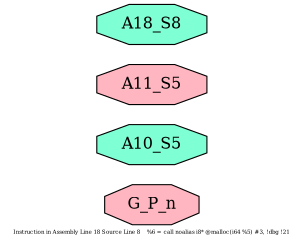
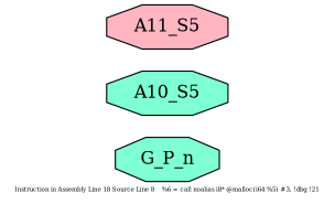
  digraph {
    fontsize=5
    label="Instruction in Assembly Line 18 Source Line 8	%6 = call noalias i8* @malloc(i64 %5) #3, !dbg !21"
    rankdir=LR
    fontname="DejaVu Serif"
    node [style=filled fillcolor=lightpink shape=octagon fontname="DejaVu Serif"]
-   G_P_n
+   G_P_n [fillcolor=aquamarine]
    A10_S5 [fillcolor=aquamarine]
    A11_S5
-   A18_S8 [fillcolor=aquamarine]
  }
